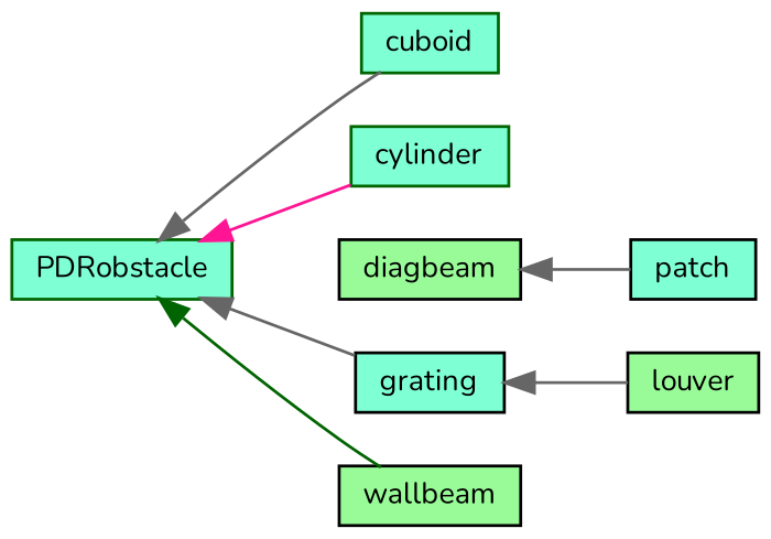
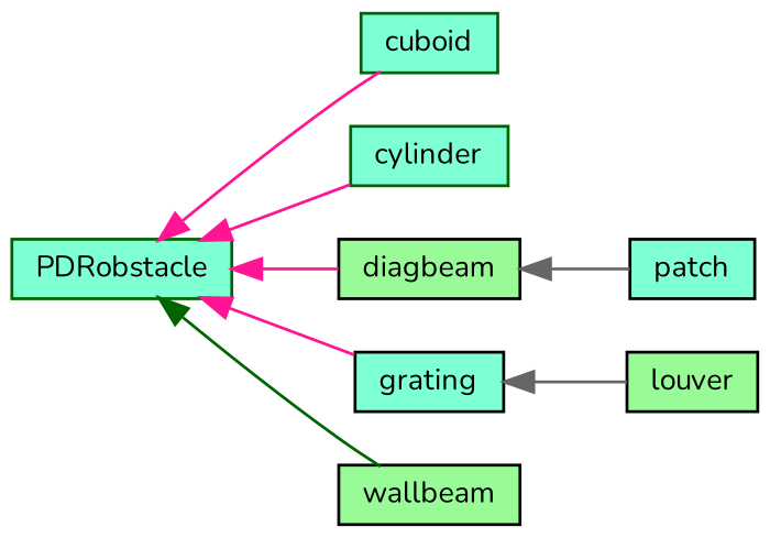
  digraph {
    fontname=Nunito
    rankdir=LR
    node [color=black fillcolor=aquamarine fontname=Nunito fontsize=10 shape=record style=filled]
    edge [color=deeppink dir=back fontname=Nunito fontsize=10 labelfontname=Helvetica labelfontsize=10 style=solid]
    n1 [color=darkgreen fontcolor=black height=0.2 label=PDRobstacle width=0.4]
    n2 [color=darkgreen height=0.2 label=cuboid width=0.4]
    n3 [color=darkgreen height=0.2 label=cylinder width=0.4]
    n4 [fillcolor=palegreen height=0.2 label=diagbeam width=0.4]
    n5 [height=0.2 label=grating width=0.4]
    n6 [fillcolor=palegreen height=0.2 label=wallbeam width=0.4]
    n7 [height=0.2 label=patch width=0.4]
    n8 [fillcolor=palegreen height=0.2 label=louver width=0.4]
-   n1 -> n2 [color=gray40]
+   n1 -> n2
    n1 -> n3
-   n1 -> n5 [color=gray40]
+   n1 -> n4
+   n1 -> n5
    n1 -> n6 [color=darkgreen]
    n4 -> n7 [color=gray40]
    n5 -> n8 [color=gray40]
  }
